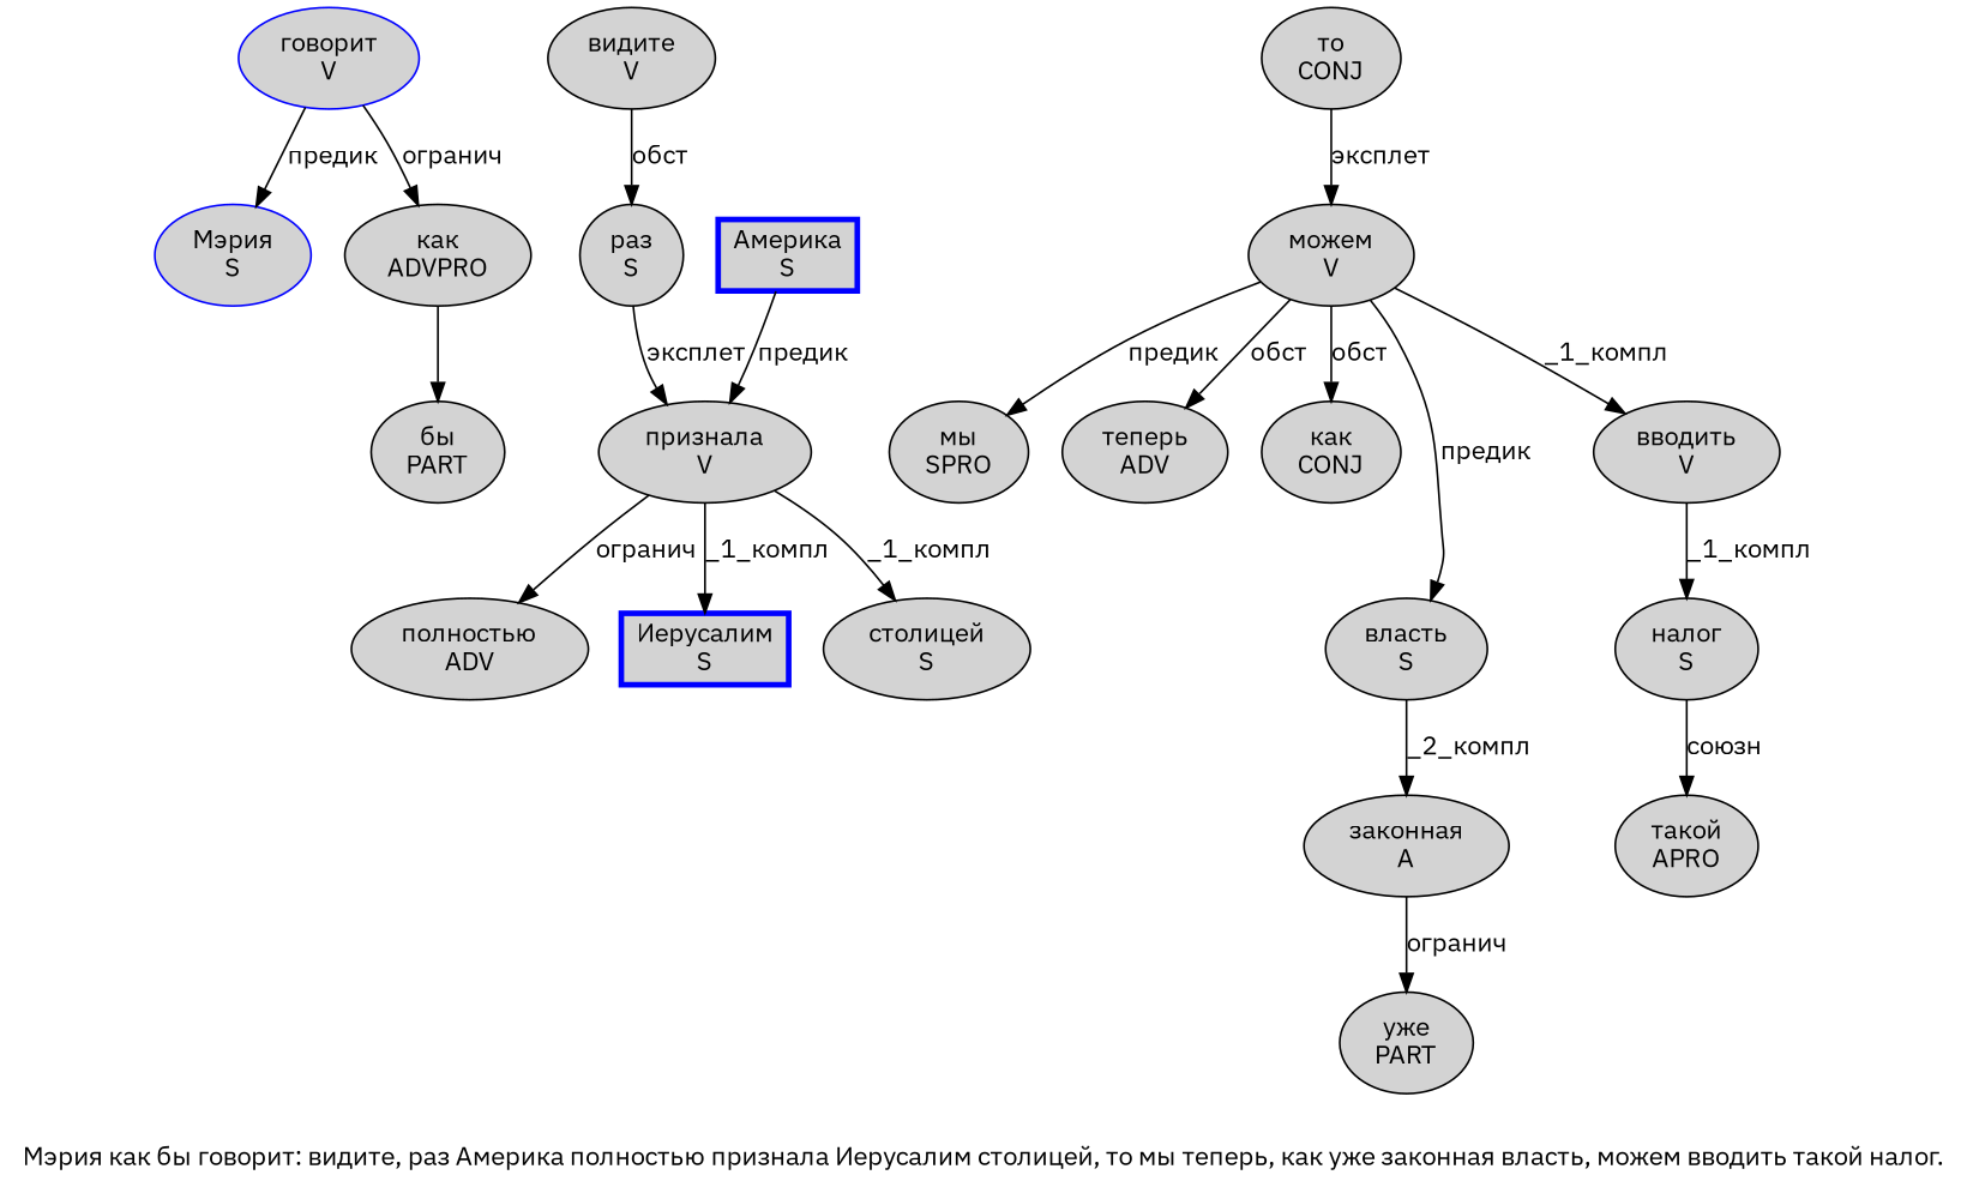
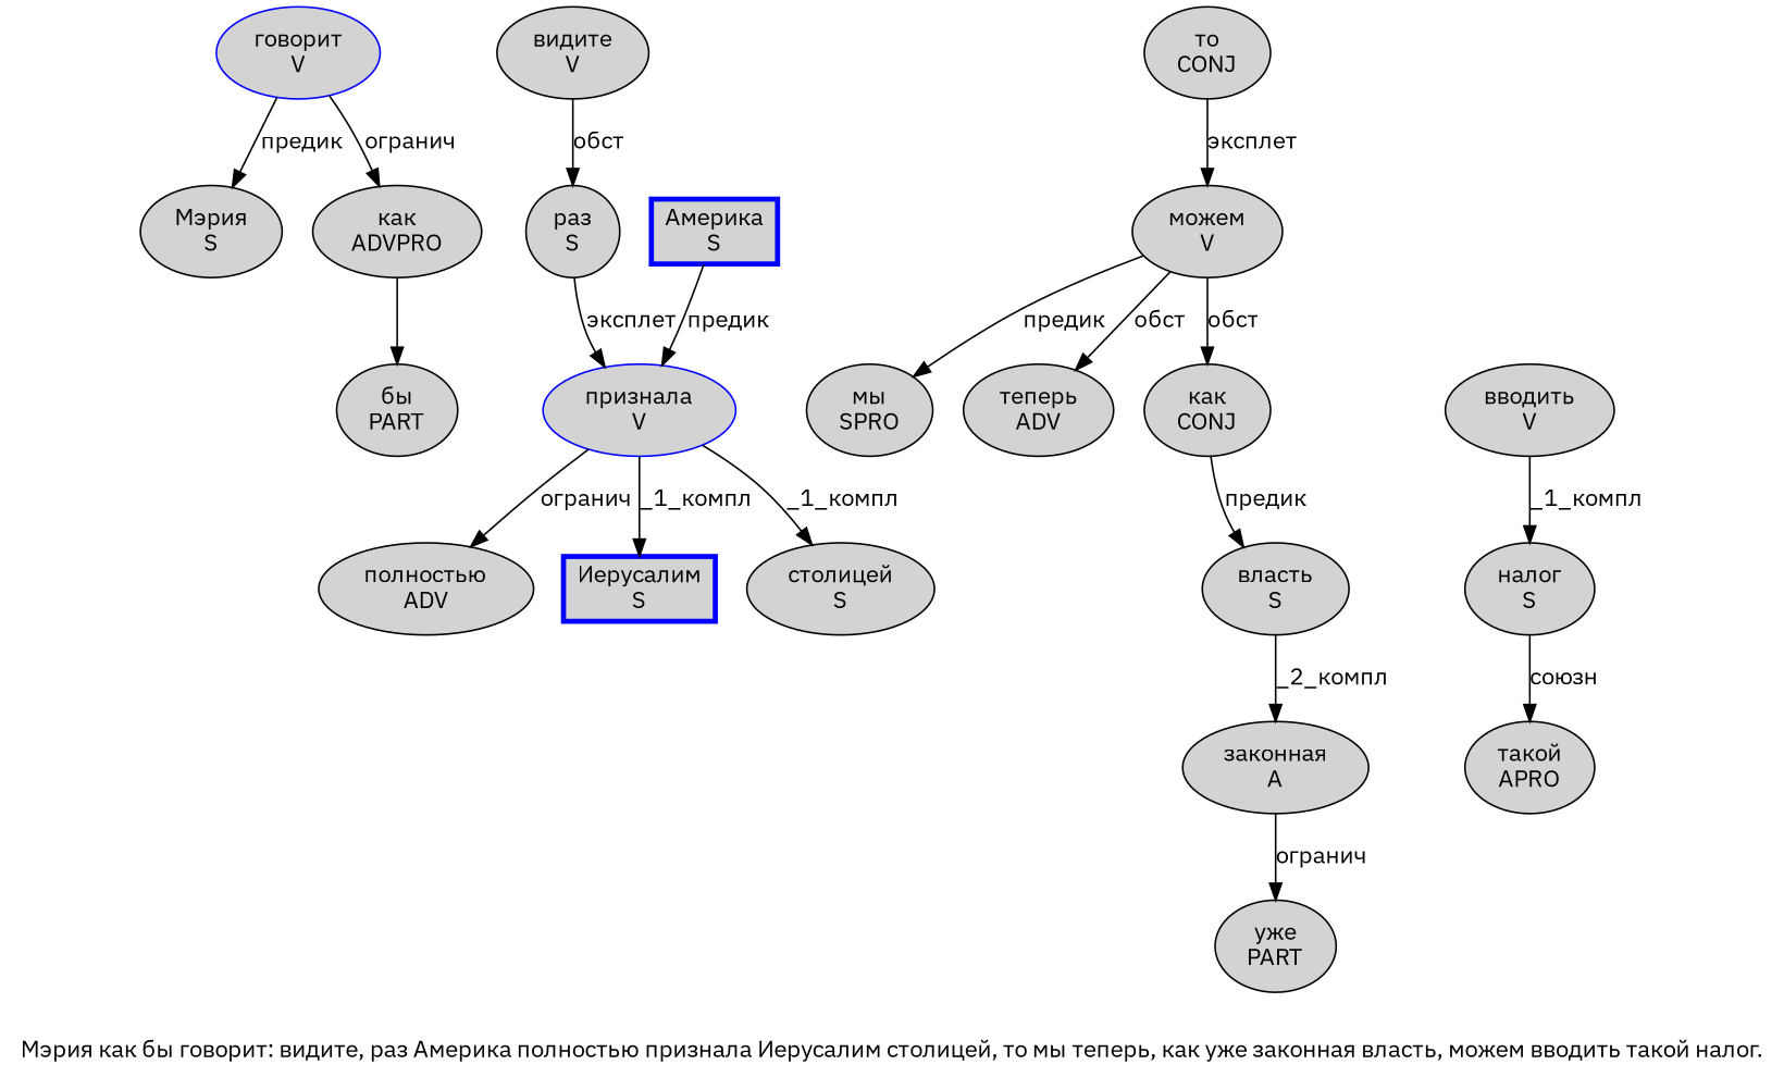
  digraph {
    fontname="IBM Plex Sans"
    label="Мэрия как бы говорит: видите, раз Америка полностью признала Иерусалим столицей, то мы теперь, как уже законная власть, можем вводить такой налог."
    node [fillcolor=lightgray fontname="IBM Plex Sans" penwidth=1 shape=ellipse style=filled]
    edge [fontname="IBM Plex Sans"]
-   n1 [label="Мэрия\nS" color=blue]
+   n1 [label="Мэрия\nS"]
    n2 [label="как\nADVPRO"]
    n3 [label="бы\nPART"]
    n4 [color=blue label="говорит\nV"]
    n5 [label="видите\nV"]
    n6 [label="раз\nS"]
-   n7 [label="признала\nV"]
+   n7 [label="признала\nV" color=blue]
    n8 [label="то\nCONJ"]
    n9 [label="можем\nV"]
    n10 [label="полностью\nADV"]
    n11 [color=blue label="Иерусалим\nS" penwidth=3 shape=box]
    n12 [label="столицей\nS"]
    n13 [color=blue label="Америка\nS" penwidth=3 shape=box]
    n14 [label="мы\nSPRO"]
    n15 [label="теперь\nADV"]
    n16 [label="как\nCONJ"]
    n17 [label="власть\nS"]
    n18 [label="вводить\nV"]
    n19 [label="уже\nPART"]
    n20 [label="законная\nA"]
    n21 [label="налог\nS"]
    n22 [label="такой\nAPRO"]
    n2 -> n3
    n4 -> n1 [label="предик"]
    n4 -> n2 [label="огранич"]
    n5 -> n6 [label="обст"]
    n6 -> n7 [label="эксплет"]
    n7 -> n10 [label="огранич"]
    n7 -> n11 [label="_1_компл"]
    n7 -> n12 [label="_1_компл"]
    n8 -> n9 [label="эксплет"]
    n9 -> n14 [label="предик"]
    n9 -> n15 [label="обст"]
    n9 -> n16 [label="обст"]
-   n9 -> n17 [label="предик"]
-   n9 -> n18 [label="_1_компл"]
+   n16 -> n17 [label="предик"]
    n13 -> n7 [label="предик"]
    n17 -> n20 [label="_2_компл"]
    n18 -> n21 [label="_1_компл"]
    n20 -> n19 [label="огранич"]
    n21 -> n22 [label="союзн"]
  }
